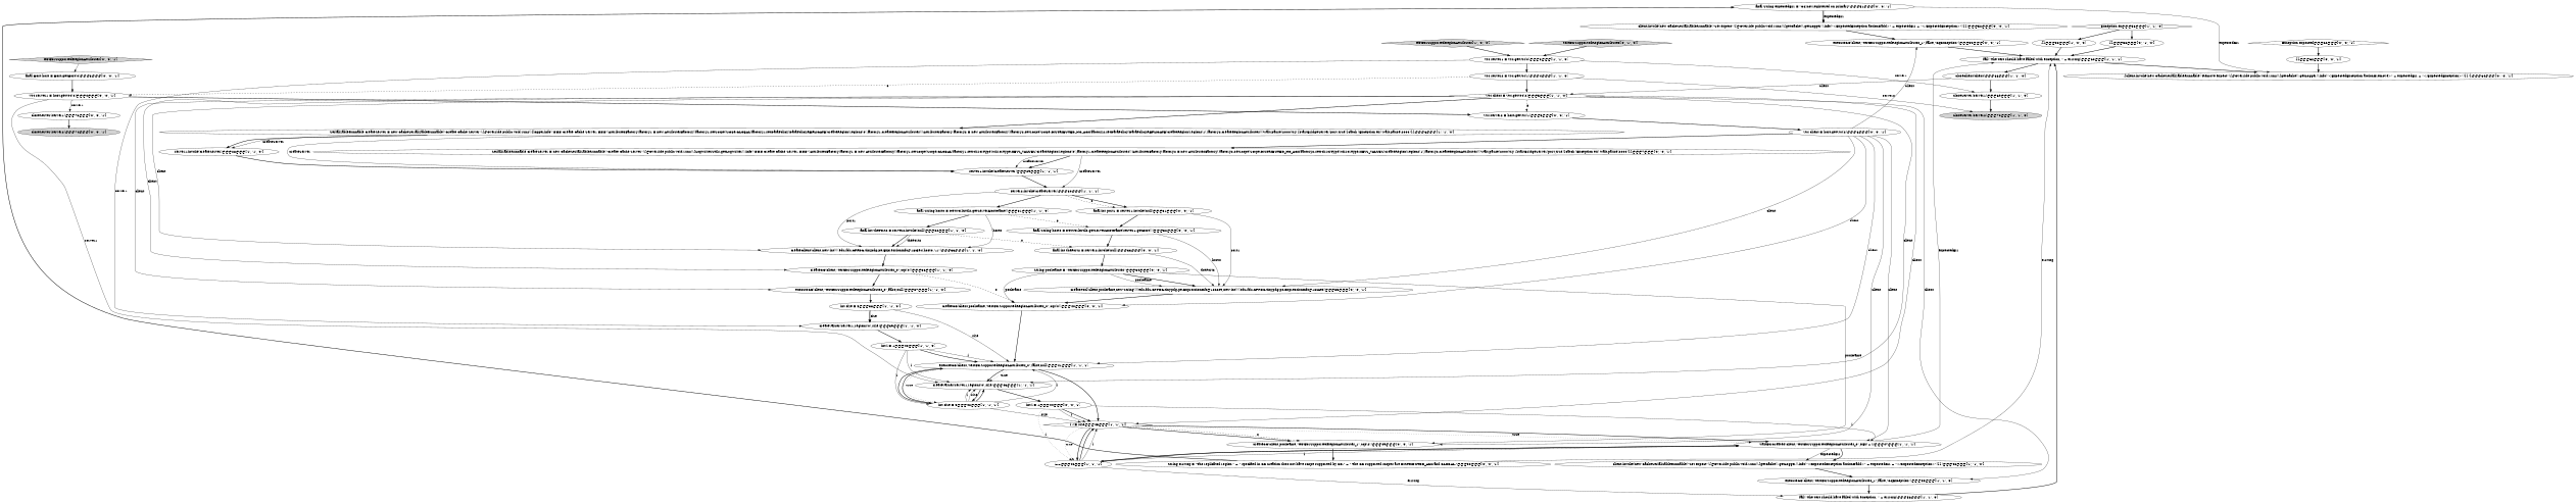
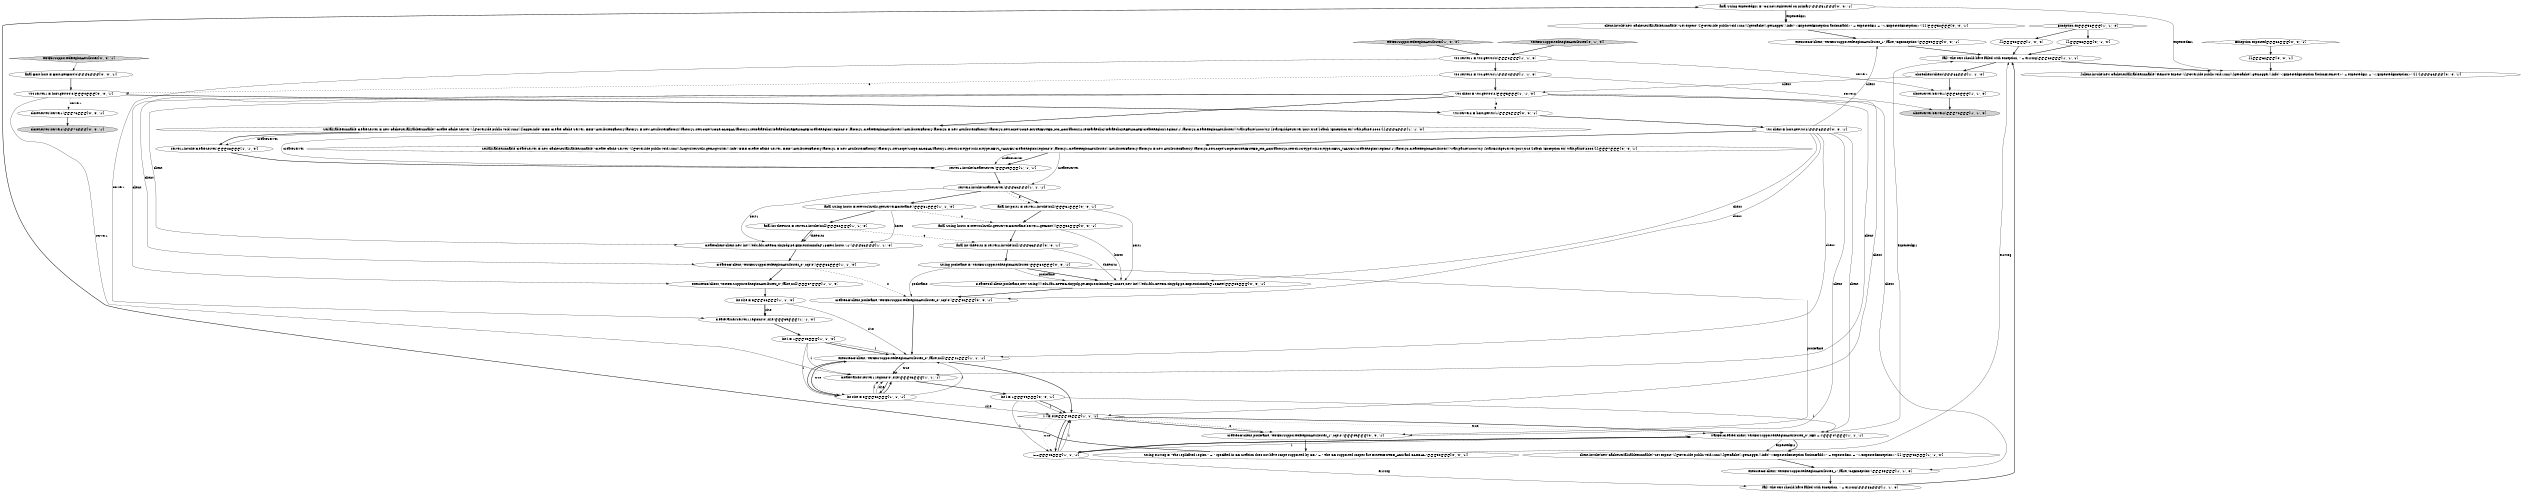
  digraph {
    node [fillcolor=white shape=ellipse style=filled]
    edge [style=bold]
    n1 [label="final String expectedErr = \"Cq not registered on primary\"@@@51@@@['0', '0', '1']"]
    n2 [label="{client.invoke(new CacheSerializableRunnable(\"Remove expect\"){@Override public void run2(){getCache().getLogger().info(\"<ExpectedException action=remove>\" + expectedErr + \"</ExpectedException>\")}})}@@@64@@@['0', '0', '1']"]
    n3 [label="client.invoke(new CacheSerializableRunnable(\"Set expect\"){@Override public void run2(){getCache().getLogger().info(\"<ExpectedException action=add>\" + expectedErr + \"</ExpectedException>\")}})@@@52@@@['0', '0', '1']"]
    n4 [label="executeCQ(client,\"testForSupportedRegionAttributes_1\",false,\"CqException\")@@@59@@@['0', '0', '1']"]
    n5 [label="final int thePort2 = server2.invoke(null)@@@32@@@['1', '1', '0']"]
    n6 [label="createClient(client,new int((((edu.fdu.CPPDG.tinypdg.pe.ExpressionInfo@18c594,host0,\"-1\")@@@33@@@['1', '1', '0']"]
    n7 [label="final int thePort2 = server2.invoke(null)@@@33@@@['0', '0', '1']"]
    n8 [label="createCQ(client,\"testForSupportedRegionAttributes_0\",cqs(0()@@@36@@@['1', '1', '0']"]
    n9 [label="createPool(client,poolName,new String((((edu.fdu.CPPDG.tinypdg.pe.ExpressionInfo@18c6e9,new int((((edu.fdu.CPPDG.tinypdg.pe.ExpressionInfo@18c6ee)@@@35@@@['0', '0', '1']"]
    n10 [label="String poolName = \"testForSupportedRegionAttributes\"@@@34@@@['0', '0', '1']"]
    n11 [label="final Host host = Host.getHost(0)@@@3@@@['0', '0', '1']"]
    n12 [label="VM server1 = host.getVM(0)@@@4@@@['0', '0', '1']"]
    n13 [label="createValues(server1,regions(0(,size)@@@43@@@['1', '1', '1']"]
    n14 [label="VM server2 = host.getVM(1)@@@5@@@['0', '0', '1']"]
    n15 [label="closeServer(server1)@@@73@@@['0', '0', '1']"]
    n16 [label="int size = 5@@@38@@@['1', '1', '0']"]
    n17 [label="createValues(server1,regions(0(,size)@@@39@@@['1', '1', '0']"]
    n18 [label="executeCQ(client,\"testForSupportedRegionAttributes_0\",false,null)@@@41@@@['1', '1', '1']"]
    n19 [label="int i = 1@@@40@@@['1', '1', '0']"]
    n20 [label="int size = 5@@@42@@@['1', '1', '1']"]
    n21 [label="i <= size@@@45@@@['1', '1', '1']" shape=diamond]
    n22 [label="createCQ(client,poolName,\"testForSupportedRegionAttributes_0\",cqs(0()@@@40@@@['0', '0', '1']"]
    n23 [label="executeCQ(client,\"testForSupportedRegionAttributes_0\",false,null)@@@37@@@['1', '1', '0']"]
    n24 [label="server2.invoke(createServer)@@@30@@@['1', '1', '1']"]
    n25 [label="final int port1 = server1.invoke(null)@@@31@@@['0', '0', '1']"]
    n26 [label="final String host0 = NetworkUtils.getServerHostName()@@@31@@@['1', '1', '0']"]
    n27 [label="final String host0 = NetworkUtils.getServerHostName(server1.getHost())@@@32@@@['0', '0', '1']"]
    n28 [label="int i = 1@@@44@@@['0', '0', '1']"]
    n29 [label="waitForCreated(client,\"testForSupportedRegionAttributes_0\",KEY + i)@@@47@@@['1', '1', '1']"]
    n30 [label="i++@@@46@@@['1', '1', '1']"]
    n31 [label="String errMsg = \"The replicated region \" + \" specified in CQ creation does not have scope supported by CQ.\" + \" The CQ supported scopes are DISTRIBUTED_ACK and GLOBAL.\"@@@50@@@['0', '0', '1']"]
    n32 [label="fail(\"The test should have failed with exception, \" + errMsg)@@@60@@@['1', '1', '1']"]
    n33 [label="closeClient(client)@@@68@@@['1', '1', '0']"]
    n34 [label="{}@@@58@@@['0', '1', '0']"]
    n35 [label="closeServer(server1)@@@69@@@['1', '1', '0']"]
    n36 [fillcolor=lightgray label="closeServer(server2)@@@70@@@['1', '1', '0']"]
-   n37 [label="VM client = VM.getVM(2)@@@5@@@['1', '1', '0']" shape=diamond]
+   n37 [label="VM client = VM.getVM(2)@@@5@@@['1', '1', '0']"]
    n38 [label="VM client = host.getVM(2)@@@6@@@['0', '0', '1']"]
    n39 [label="SerializableRunnable createServer = new CacheSerializableRunnable(\"Create Cache Server\"){@Override public void run2(){LogWriterUtils.getLogWriter().info(\"### Create Cache Server. ###\")AttributesFactory factory1 = new AttributesFactory()factory1.setScope(Scope.GLOBAL)factory1.setMirrorType(MirrorType.KEYS_VALUES)createRegion(regions(0(,factory1.createRegionAttributes())AttributesFactory factory2 = new AttributesFactory()factory2.setScope(Scope.DISTRIBUTED_NO_ACK)factory2.setMirrorType(MirrorType.KEYS_VALUES)createRegion(regions(1(,factory2.createRegionAttributes())Wait.pause(2000)try {startBridgeServer(port,true)}catch (Exception ex) Wait.pause(2000)}}@@@7@@@['0', '0', '1']"]
    n40 [label="createCQ(client,poolName,\"testForSupportedRegionAttributes_1\",cqs(2()@@@49@@@['0', '0', '1']"]
    n41 [label="server1.invoke(createServer)@@@29@@@['1', '1', '1']"]
    n42 [label="client.invoke(new CacheSerializableRunnable(\"Set expect\"){@Override public void run2(){getCache().getLogger().info(\"<ExpectedException action=add>\" + expectedErr + \"</ExpectedException>\")}})@@@48@@@['1', '1', '0']"]
    n43 [label="VM server2 = VM.getVM(1)@@@4@@@['1', '1', '0']"]
    n44 [label="SerializableRunnable createServer = new CacheSerializableRunnable(\"Create Cache Server\"){@Override public void run2(){logger.info(\"### Create Cache Server. ###\")AttributesFactory factory1 = new AttributesFactory()factory1.setScope(Scope.GLOBAL)factory1.setDataPolicy(DataPolicy.REPLICATE)createRegion(regions(0(,factory1.createRegionAttributes())AttributesFactory factory2 = new AttributesFactory()factory2.setScope(Scope.DISTRIBUTED_NO_ACK)factory2.setDataPolicy(DataPolicy.REPLICATE)createRegion(regions(1(,factory2.createRegionAttributes())Wait.pause(2000)try {startBridgeServer(port,true)}catch (Exception ex) Wait.pause(2000)}}@@@6@@@['1', '1', '0']"]
    n45 [label="executeCQ(client,\"testForSupportedRegionAttributes_1\",false,\"CqException\")@@@55@@@['1', '1', '0']"]
    n46 [fillcolor=lightgray label="closeServer(server2)@@@74@@@['0', '0', '1']"]
    n47 [label="server1.invoke(createServer)@@@28@@@['1', '1', '0']"]
    n48 [label="fail(\"The test should have failed with exception, \" + errMsg)@@@56@@@['1', '1', '0']"]
    n49 [label="Exception expected@@@62@@@['0', '0', '1']" shape=diamond]
    n50 [label="{}@@@62@@@['0', '0', '1']"]
    n51 [fillcolor=lightgray label="testForSupportedRegionAttributes['1', '0', '0']" shape=diamond]
    n52 [label="VM server1 = VM.getVM(0)@@@3@@@['1', '1', '0']"]
    n53 [label="Exception ex@@@58@@@['1', '1', '0']" shape=diamond]
    n54 [label="{}@@@58@@@['1', '0', '0']"]
    n55 [fillcolor=lightgray label="testForSupportedRegionAttributes['0', '0', '1']" shape=diamond]
    n56 [fillcolor=lightgray label="testForSupportedRegionAttributes['0', '1', '0']" shape=diamond]
    n1 -> n2 [label=expectedErr style=solid]
    n1 -> n3
    n1 -> n3 [label=expectedErr style=solid]
    n3 -> n4
    n4 -> n32
    n5 -> n6
    n5 -> n6 [label=thePort2 style=solid]
    n5 -> n7 [label=0 style=dashed]
    n6 -> n8
    n7 -> n9 [label=thePort2 style=solid]
    n7 -> n10
    n8 -> n22 [label=0 style=dashed]
    n8 -> n23
    n9 -> n22
    n10 -> n9
    n10 -> n9 [label=poolName style=solid]
    n10 -> n22 [label=poolName style=solid]
    n10 -> n40 [label=poolName style=solid]
    n11 -> n12
    n12 -> n13 [label=server1 style=solid]
    n12 -> n14
-   n12 -> n15 [label=server1 style=solid]
+   n12 -> n15 [label=server1 style=dotted]
    n13 -> n20
    n13 -> n28
    n14 -> n38
    n15 -> n46
    n16 -> n17 [label=size style=solid]
    n16 -> n17
    n16 -> n18 [label=size style=solid]
    n17 -> n19
    n18 -> n13 [label=true style=dotted]
    n18 -> n13
    n18 -> n20 [label=true style=dotted]
    n18 -> n20
    n18 -> n21
    n19 -> n13 [label=i style=solid]
    n19 -> n18
    n19 -> n18 [label=i style=solid]
    n19 -> n20 [label=i style=solid]
    n20 -> n13
    n20 -> n13 [label=i style=solid]
    n20 -> n13 [label=size style=solid]
    n20 -> n18 [label=i style=solid]
    n20 -> n18
    n20 -> n21 [label=size style=solid]
    n21 -> n29
    n21 -> n29 [label=true style=dotted]
    n21 -> n30 [label=true style=dotted]
    n21 -> n30
    n21 -> n40
    n21 -> n40 [label=0 style=dashed]
    n22 -> n18
    n23 -> n16
    n24 -> n6 [label=port1 style=solid]
    n24 -> n25
    n24 -> n25 [label=0 style=dashed]
    n24 -> n26
    n25 -> n9 [label=port1 style=solid]
    n25 -> n27
    n26 -> n5
    n26 -> n6 [label=host0 style=solid]
    n26 -> n27 [label=0 style=dashed]
    n27 -> n7
    n27 -> n9 [label=host0 style=solid]
    n28 -> n21
    n28 -> n21 [label=i style=solid]
    n28 -> n29 [label=i style=solid]
-   n28 -> n30 [label=i style=dotted]
+   n28 -> n30 [label=i style=solid]
    n29 -> n30
    n29 -> n32 [label=expectedErr style=solid]
    n29 -> n42 [label=expectedErr style=solid]
    n29 -> n42
    n30 -> n21 [label=i style=solid]
    n30 -> n21
    n30 -> n29
    n30 -> n29 [label=i style=solid]
    n30 -> n48 [label=errMsg style=solid]
    n31 -> n1
    n31 -> n32 [label=errMsg style=solid]
    n32 -> n2
    n32 -> n33
    n33 -> n35
    n33 -> n37 [label=client style=solid]
    n34 -> n32
    n35 -> n36
    n37 -> n6 [label=client style=solid]
    n37 -> n8 [label=client style=solid]
    n37 -> n13 [label=client style=solid]
    n37 -> n14 [label=8 style=dashed]
    n37 -> n21 [label=client style=solid]
    n37 -> n23 [label=client style=solid]
    n37 -> n44
    n37 -> n45 [label=client style=solid]
    n38 -> n4 [label=client style=solid]
    n38 -> n9 [label=client style=solid]
    n38 -> n18 [label=client style=solid]
    n38 -> n22 [label=client style=solid]
    n38 -> n29 [label=client style=solid]
    n38 -> n39
    n38 -> n40 [label=client style=solid]
    n39 -> n24 [label=createServer style=solid]
    n39 -> n41
    n39 -> n41 [label=createServer style=solid]
    n40 -> n31
    n41 -> n24
    n42 -> n45
    n43 -> n12 [label=0 style=dashed]
    n43 -> n36 [label=server2 style=solid]
    n43 -> n37
    n44 -> n41 [label=createServer style=solid]
    n44 -> n47
    n44 -> n47 [label=createServer style=solid]
    n45 -> n48
    n47 -> n41
    n48 -> n32
    n49 -> n50
    n50 -> n2
    n51 -> n52
    n52 -> n17 [label=server1 style=solid]
    n52 -> n35 [label=server1 style=solid]
    n52 -> n43
    n53 -> n34
    n53 -> n54
    n54 -> n32
    n55 -> n11 [style=solid]
    n56 -> n52
  }
